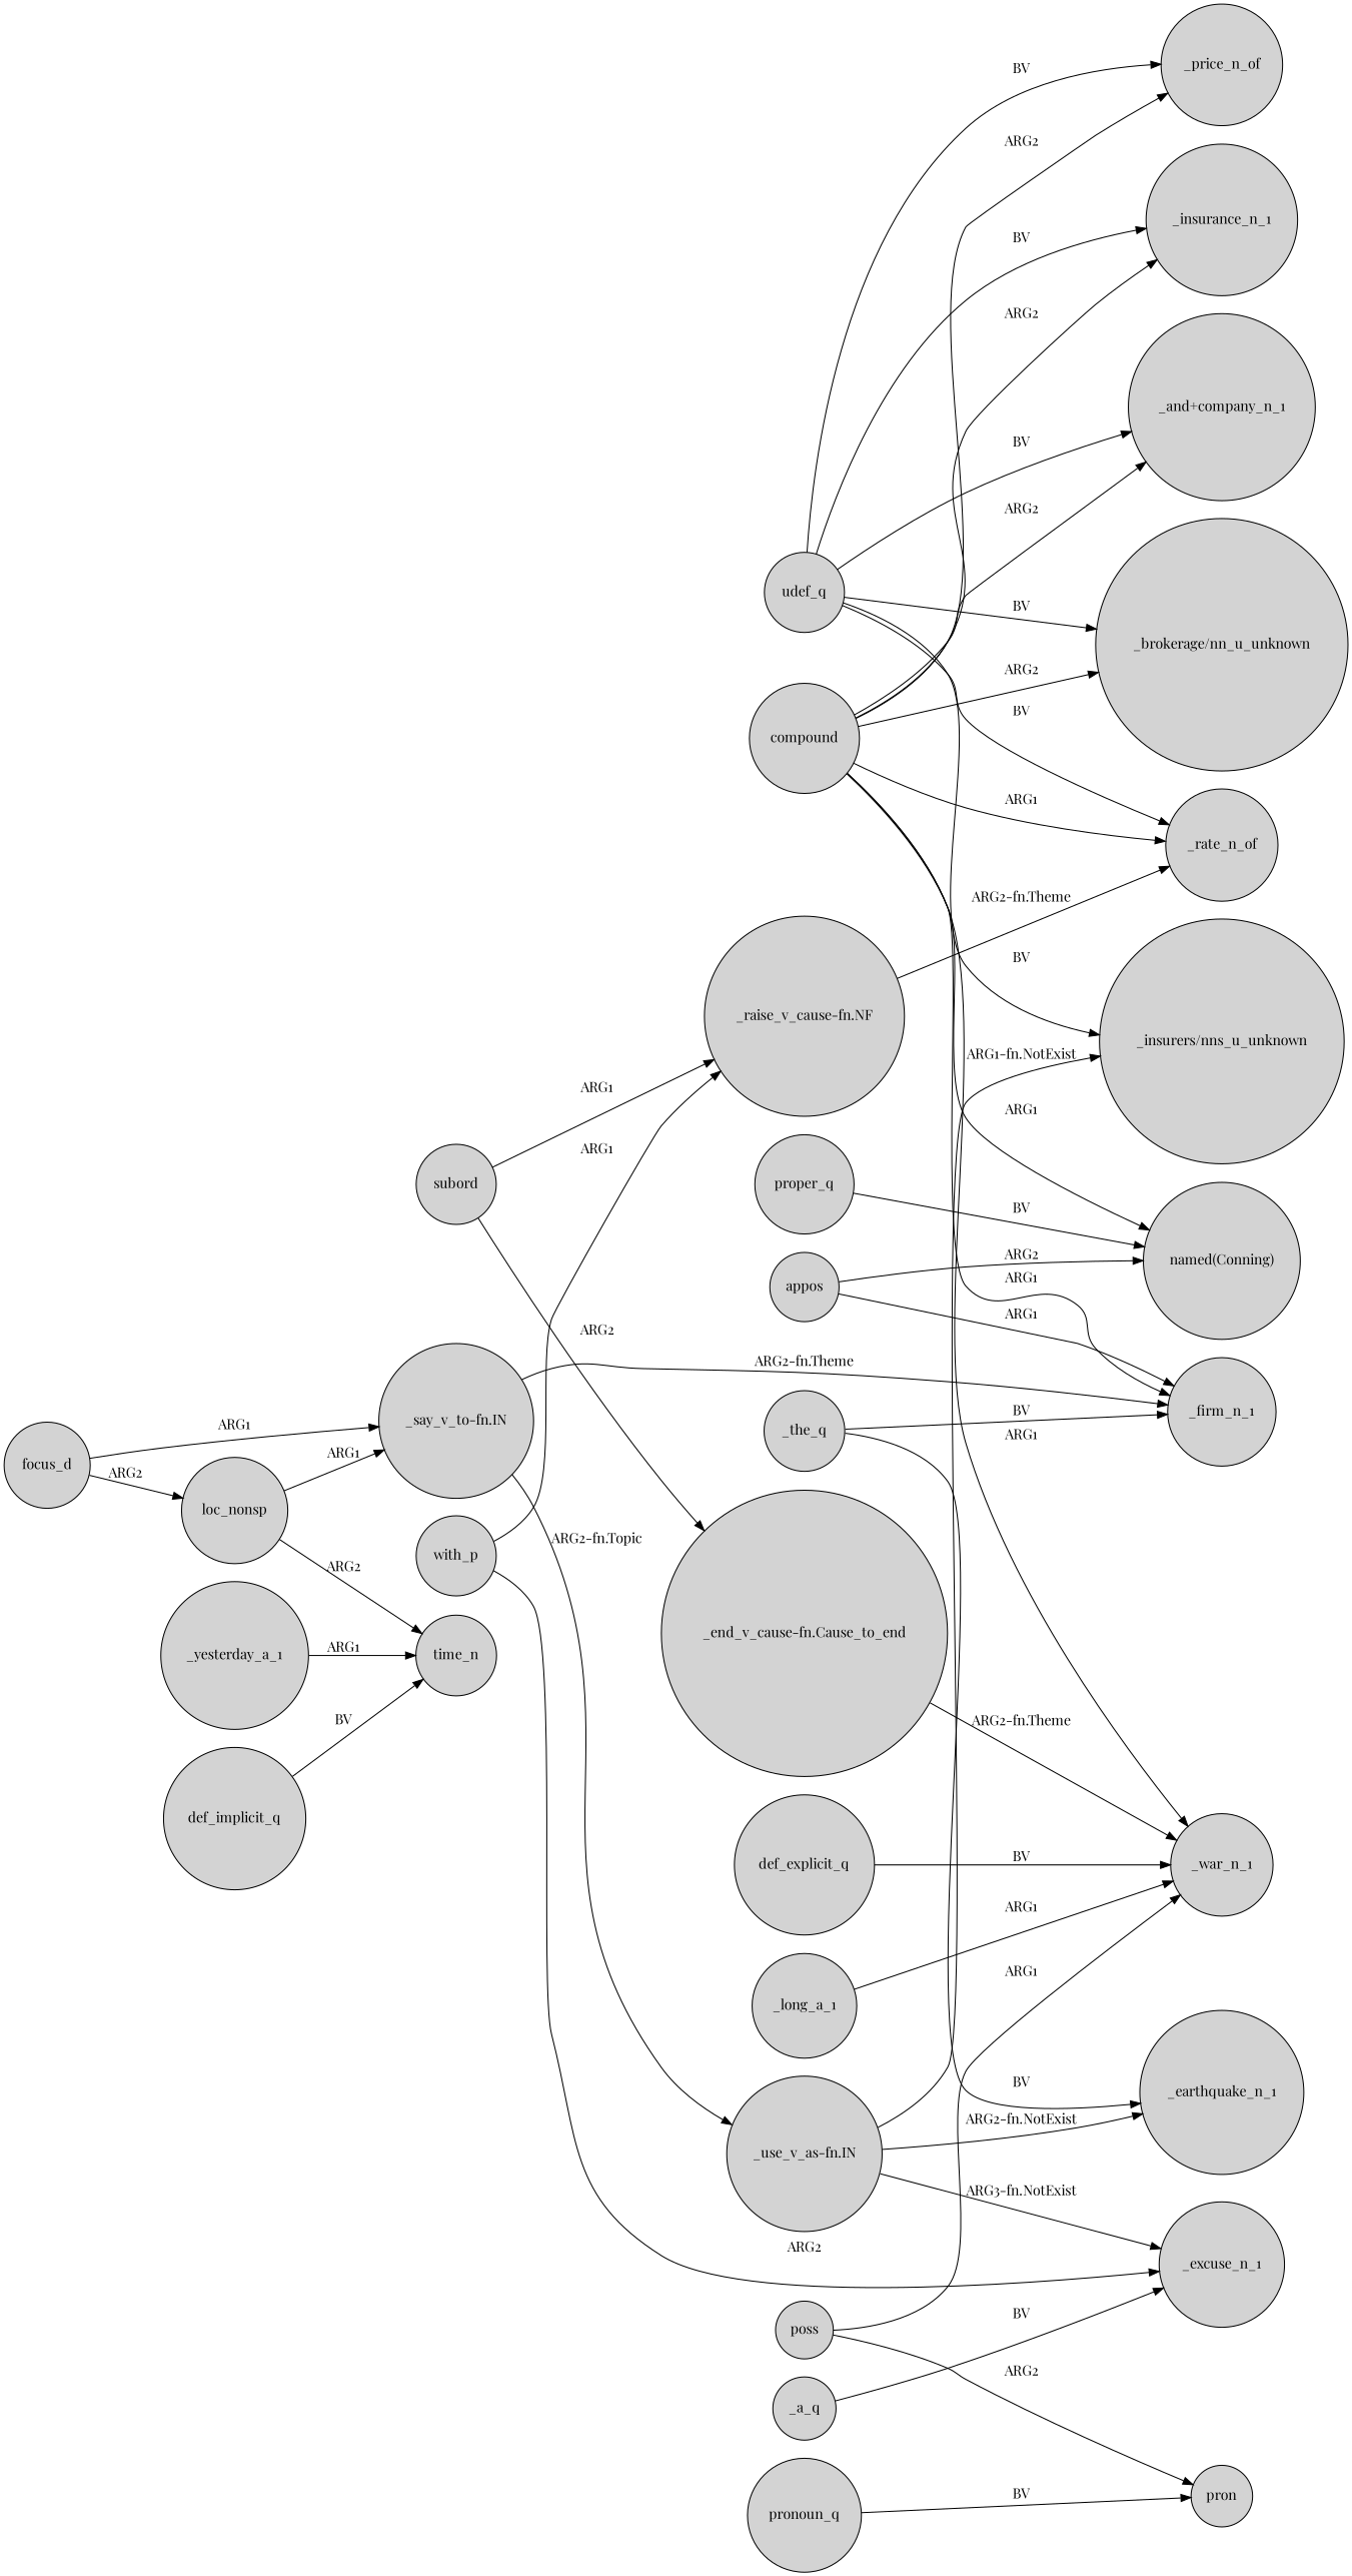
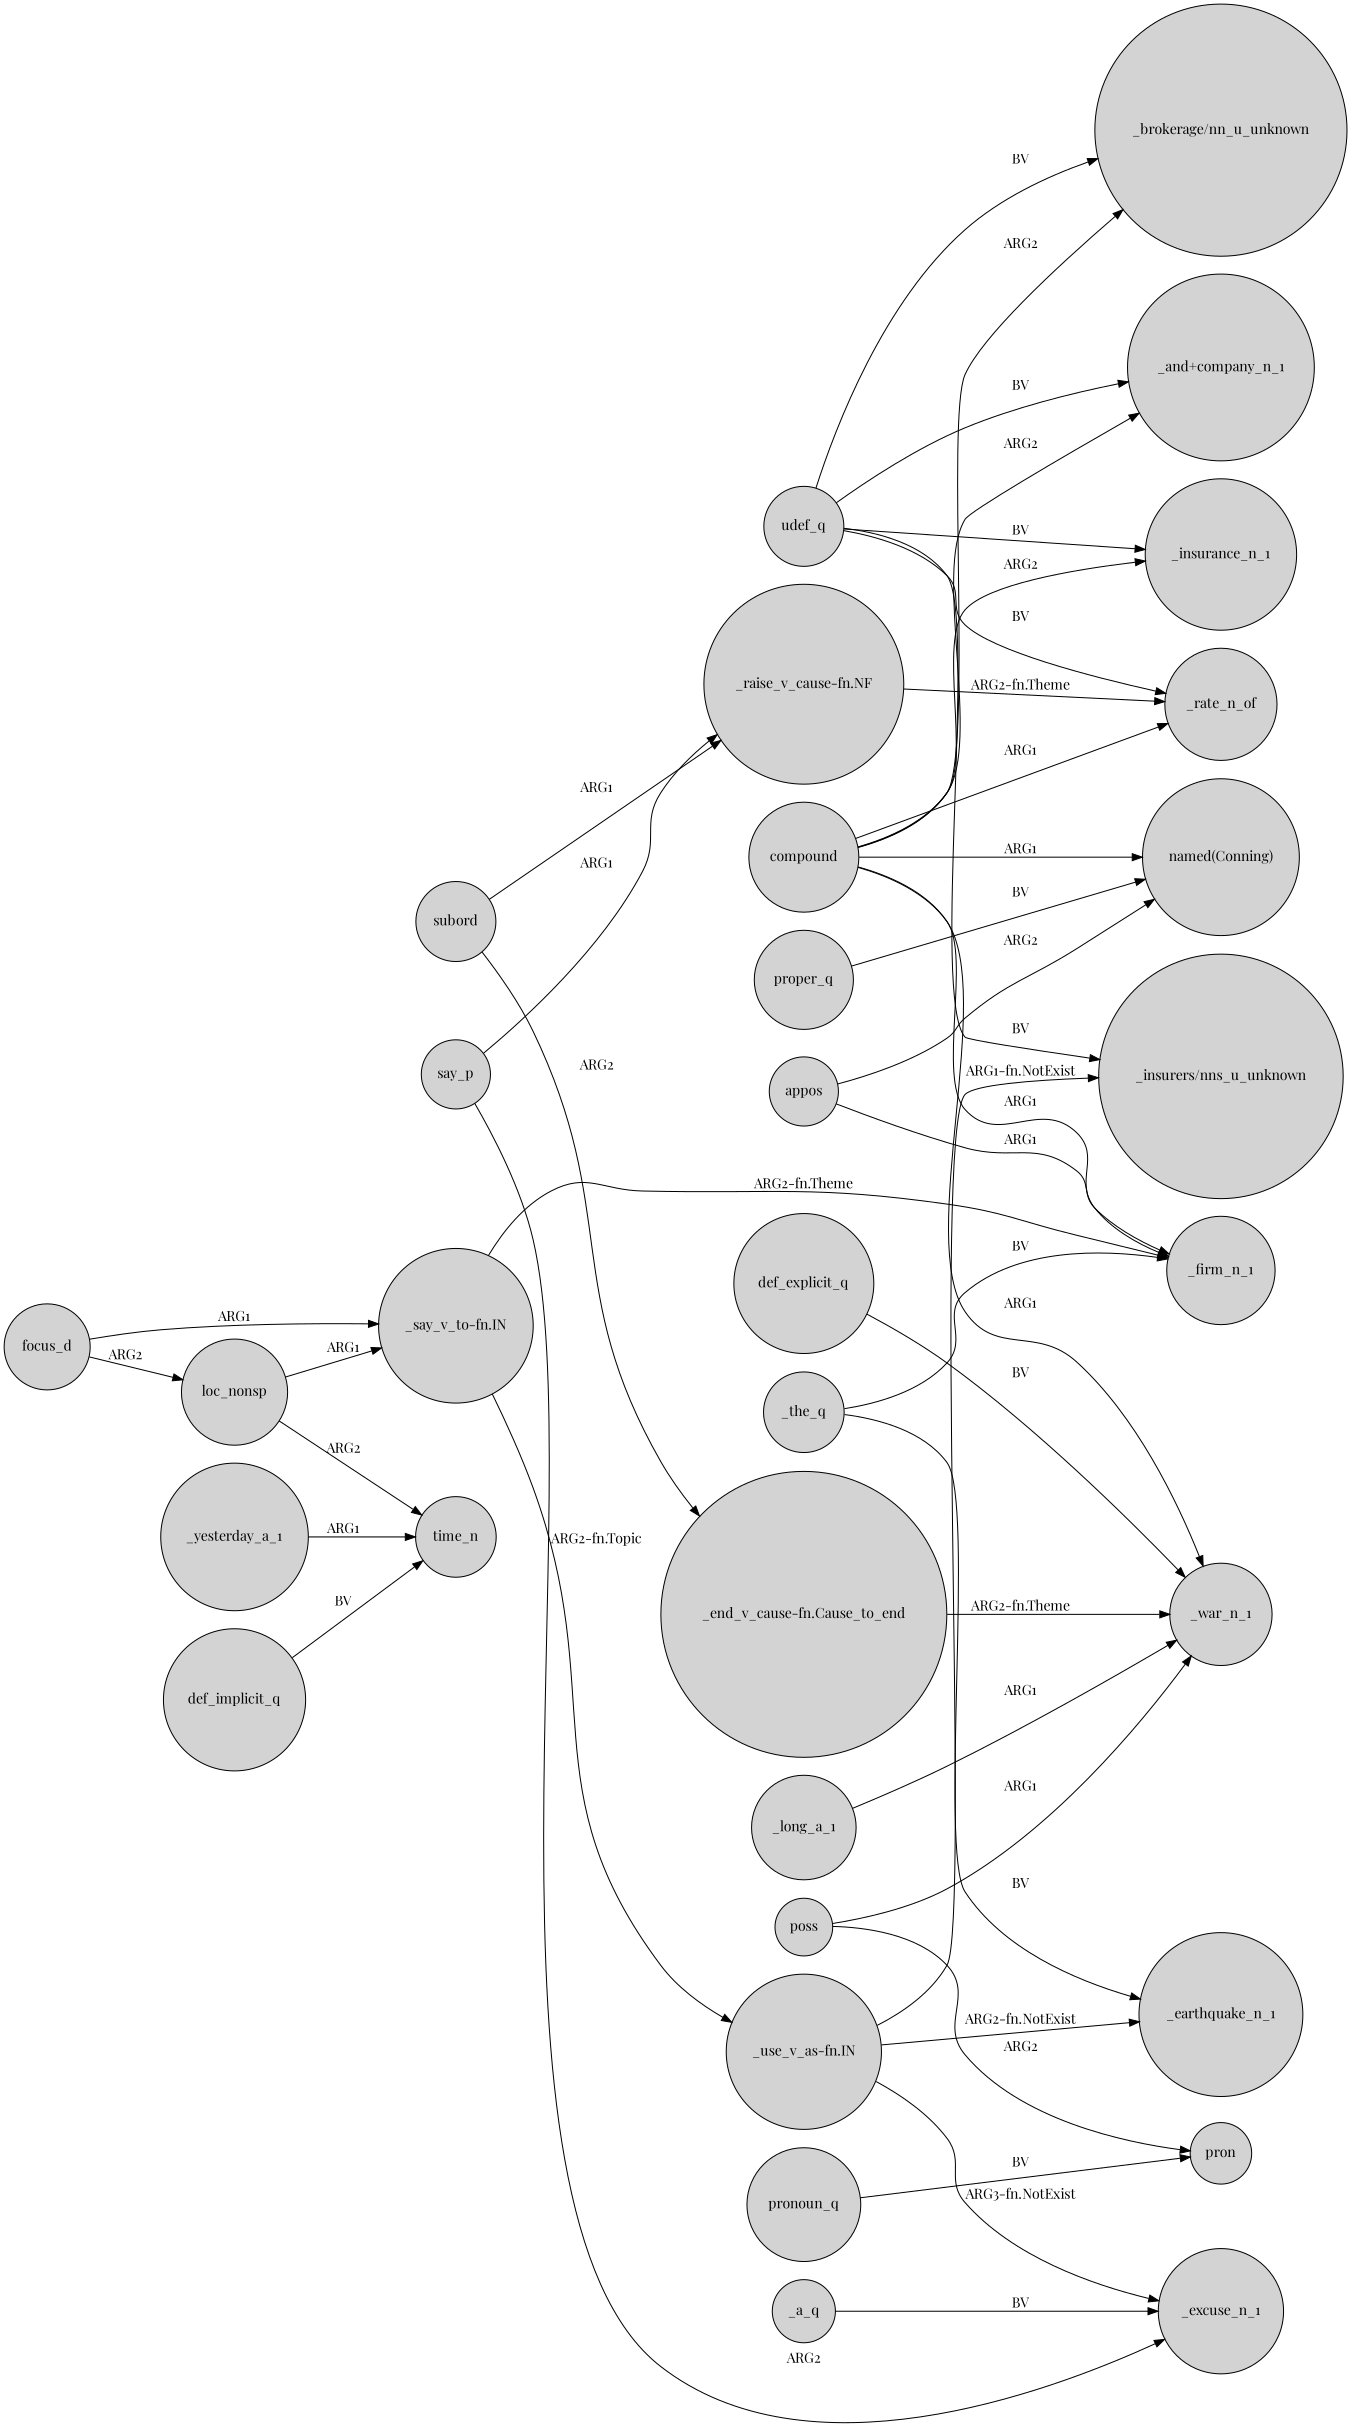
  digraph {
    fontname="Playfair Display"
    rankdir=LR
    node [fontname="Playfair Display" shape=circle style=filled]
    edge [fontname="Playfair Display"]
    def_explicit_q
    _war_n_1
    _the_q
    _earthquake_n_1
    _firm_n_1
    focus_d
    loc_nonsp
    "_say_v_to-fn.IN"
    time_n
    "_use_v_as-fn.IN"
    _yesterday_a_1
    compound
-   _price_n_of
    _insurance_n_1
    "named(Conning)"
    _rate_n_of
    "_brokerage/nn_u_unknown"
    "_and+company_n_1"
    subord
    "_raise_v_cause-fn.NF"
    "_end_v_cause-fn.Cause_to_end"
    poss
    pron
    udef_q
    "_insurers/nns_u_unknown"
    def_implicit_q
    _excuse_n_1
-   with_p
+   with_p [label=say_p]
    proper_q
    pronoun_q
    _a_q
    appos
    _long_a_1
    def_explicit_q -> _war_n_1 [label=BV]
    _the_q -> _earthquake_n_1 [label=BV]
    _the_q -> _firm_n_1 [label=BV]
    focus_d -> loc_nonsp [label=ARG2]
    focus_d -> "_say_v_to-fn.IN" [label=ARG1]
    loc_nonsp -> "_say_v_to-fn.IN" [label=ARG1]
    loc_nonsp -> time_n [label=ARG2]
    "_say_v_to-fn.IN" -> _firm_n_1 [label="ARG2-fn.Theme"]
    "_say_v_to-fn.IN" -> "_use_v_as-fn.IN" [label="ARG2-fn.Topic"]
    "_use_v_as-fn.IN" -> _earthquake_n_1 [label="ARG2-fn.NotExist"]
    "_use_v_as-fn.IN" -> "_insurers/nns_u_unknown" [label="ARG1-fn.NotExist"]
    "_use_v_as-fn.IN" -> _excuse_n_1 [label="ARG3-fn.NotExist"]
    _yesterday_a_1 -> time_n [label=ARG1]
    compound -> _war_n_1 [label=ARG1]
    compound -> _firm_n_1 [label=ARG1]
-   compound -> _price_n_of [label=ARG2]
    compound -> _insurance_n_1 [label=ARG2]
    compound -> "named(Conning)" [label=ARG1]
    compound -> _rate_n_of [label=ARG1]
    compound -> "_brokerage/nn_u_unknown" [label=ARG2]
    compound -> "_and+company_n_1" [label=ARG2]
    subord -> "_raise_v_cause-fn.NF" [label=ARG1]
    subord -> "_end_v_cause-fn.Cause_to_end" [label=ARG2]
    "_raise_v_cause-fn.NF" -> _rate_n_of [label="ARG2-fn.Theme"]
    "_end_v_cause-fn.Cause_to_end" -> _war_n_1 [label="ARG2-fn.Theme"]
    poss -> _war_n_1 [label=ARG1]
    poss -> pron [label=ARG2]
-   udef_q -> _price_n_of [label=BV]
    udef_q -> _insurance_n_1 [label=BV]
    udef_q -> _rate_n_of [label=BV]
    udef_q -> "_brokerage/nn_u_unknown" [label=BV]
    udef_q -> "_and+company_n_1" [label=BV]
    udef_q -> "_insurers/nns_u_unknown" [label=BV]
    def_implicit_q -> time_n [label=BV]
    with_p -> "_raise_v_cause-fn.NF" [label=ARG1]
    with_p -> _excuse_n_1 [label=ARG2]
    proper_q -> "named(Conning)" [label=BV]
    pronoun_q -> pron [label=BV]
    _a_q -> _excuse_n_1 [label=BV]
    appos -> _firm_n_1 [label=ARG1]
    appos -> "named(Conning)" [label=ARG2]
    _long_a_1 -> _war_n_1 [label=ARG1]
  }
